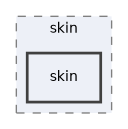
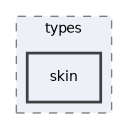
  digraph {
    compound=true
    n1 [color=grey25 fillcolor="#edf0f7" fontname=Helvetica fontsize=10 label=skin shape=box style="filled,bold,"]
    subgraph cluster_1 {
      bgcolor="#edf0f7"
      fontname=Helvetica
      fontsize=10
-     label=skin
+     label=types
      pencolor=grey50
      style="filled,dashed,"
      n1
    }
  }
